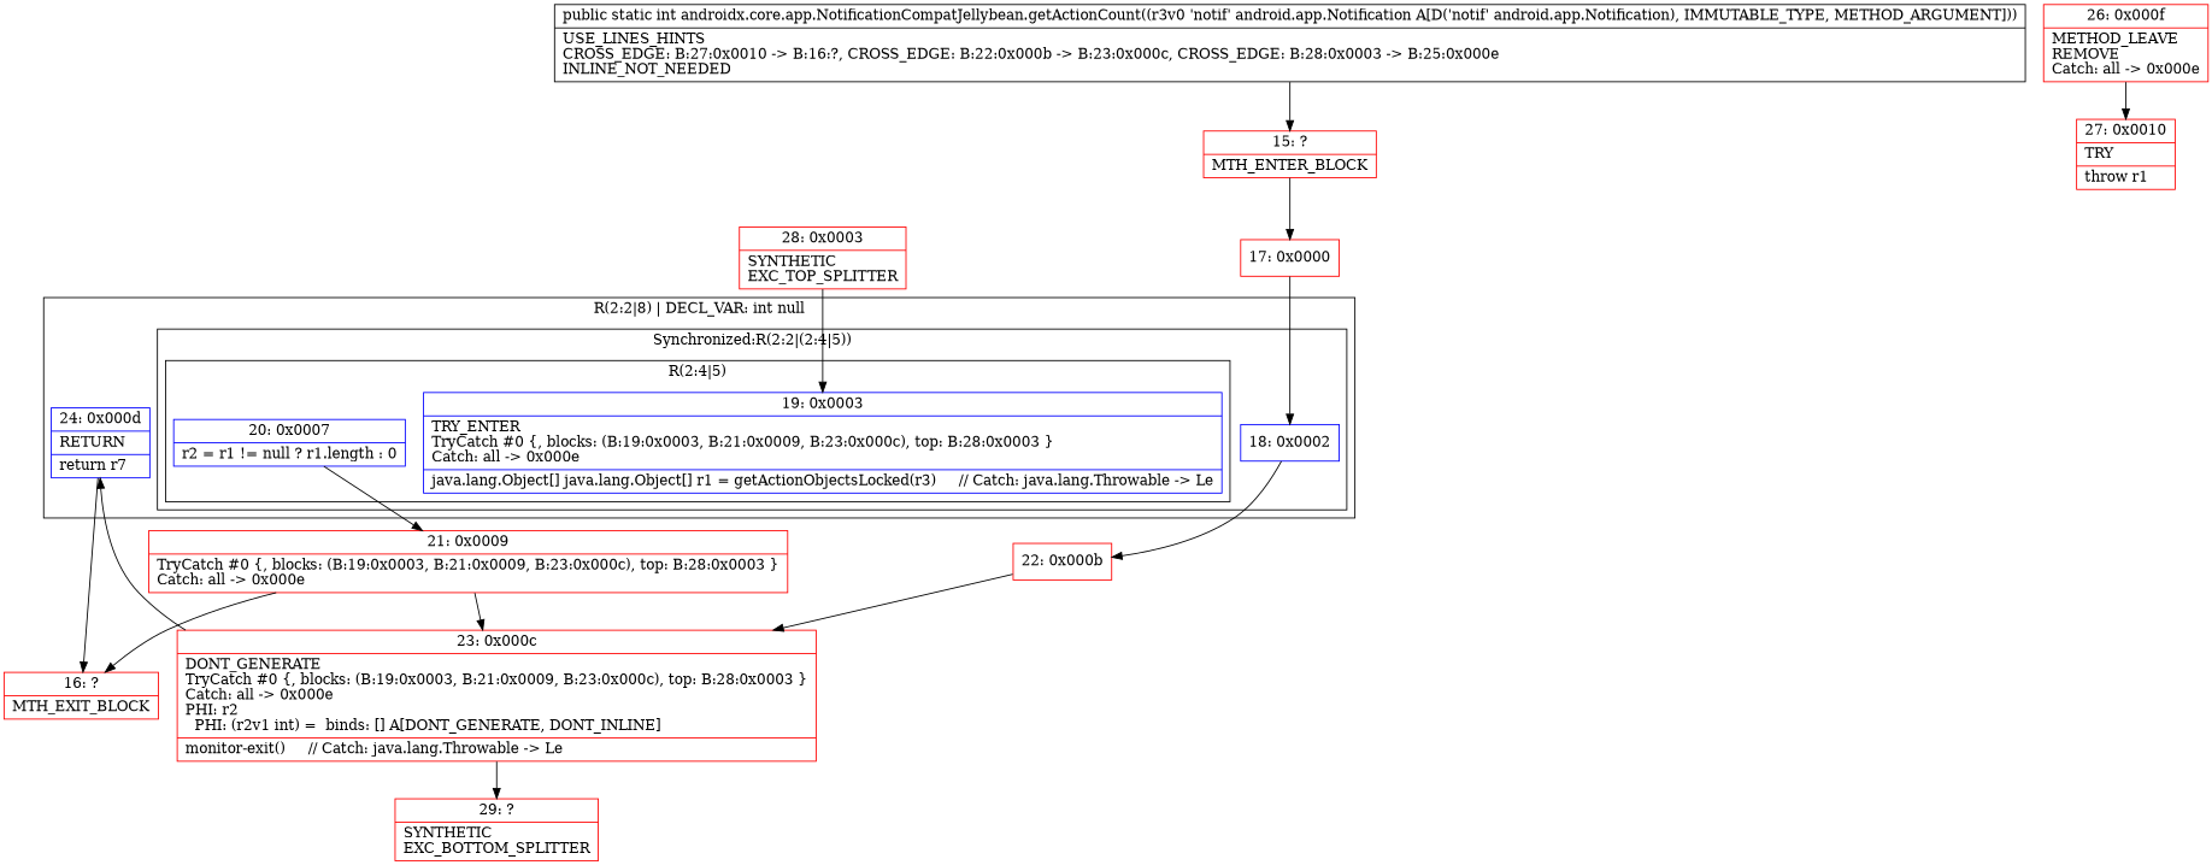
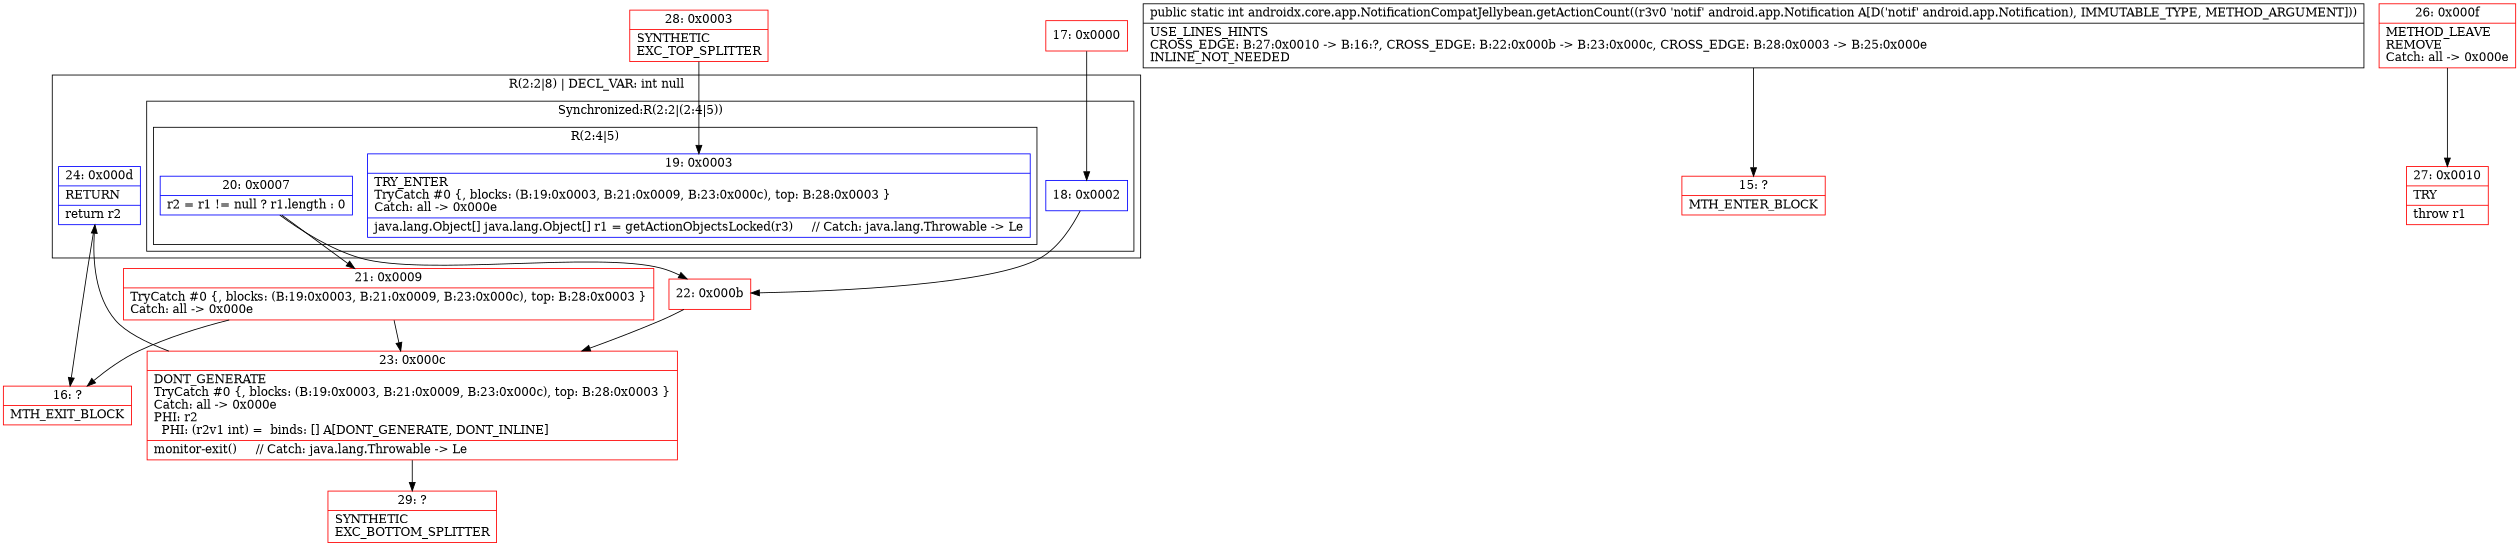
  digraph {
    node [color=red shape=record]
    n1 [color=blue label="{19\:\ 0x0003|TRY_ENTER\lTryCatch #0 \{, blocks: (B:19:0x0003, B:21:0x0009, B:23:0x000c), top: B:28:0x0003 \}\lCatch: all \-\> 0x000e\l|java.lang.Object[] java.lang.Object[] r1 = getActionObjectsLocked(r3)     \/\/ Catch: java.lang.Throwable \-\> Le\l}"]
    n2 [color=blue label="{20\:\ 0x0007|r2 = r1 != null ? r1.length : 0\l}"]
    n3 [color=blue label="{18\:\ 0x0002}"]
-   n4 [color=blue label="{24\:\ 0x000d|RETURN\l|return r7\l}"]
+   n4 [color=blue label="{24\:\ 0x000d|RETURN\l|return r2\l}"]
    n5 [label="{21\:\ 0x0009|TryCatch #0 \{, blocks: (B:19:0x0003, B:21:0x0009, B:23:0x000c), top: B:28:0x0003 \}\lCatch: all \-\> 0x000e\l}"]
    n6 [label="{22\:\ 0x000b}"]
    n7 [label="{16\:\ ?|MTH_EXIT_BLOCK\l}"]
    n8 [label="{28\:\ 0x0003|SYNTHETIC\lEXC_TOP_SPLITTER\l}"]
    n9 [label="{23\:\ 0x000c|DONT_GENERATE\lTryCatch #0 \{, blocks: (B:19:0x0003, B:21:0x0009, B:23:0x000c), top: B:28:0x0003 \}\lCatch: all \-\> 0x000e\lPHI: r2 \l  PHI: (r2v1 int) =  binds: [] A[DONT_GENERATE, DONT_INLINE]\l|monitor\-exit()     \/\/ Catch: java.lang.Throwable \-\> Le\l}"]
    n10 [label="{15\:\ ?|MTH_ENTER_BLOCK\l}"]
    n11 [label="{17\:\ 0x0000}"]
    n12 [label="{29\:\ ?|SYNTHETIC\lEXC_BOTTOM_SPLITTER\l}"]
    n13 [label="{26\:\ 0x000f|METHOD_LEAVE\lREMOVE\lCatch: all \-\> 0x000e\l}"]
    n14 [label="{27\:\ 0x0010|TRY\l|throw r1\l}"]
    n15 [label="{public static int androidx.core.app.NotificationCompatJellybean.getActionCount((r3v0 'notif' android.app.Notification A[D('notif' android.app.Notification), IMMUTABLE_TYPE, METHOD_ARGUMENT]))  | USE_LINES_HINTS\lCROSS_EDGE: B:27:0x0010 \-\> B:16:?, CROSS_EDGE: B:22:0x000b \-\> B:23:0x000c, CROSS_EDGE: B:28:0x0003 \-\> B:25:0x000e\lINLINE_NOT_NEEDED\l}" color=""]
    subgraph cluster_1 {
      label="R(2:2|8) | DECL_VAR: int null\l"
      n4
      subgraph cluster_2 {
        label="Synchronized:R(2:2|(2:4|5))"
        n3
        subgraph cluster_3 {
          label="R(2:4|5)"
          n1
          n2
        }
      }
    }
    n2 -> n5
+   n2 -> n6
    n3 -> n6
    n4 -> n7
    n5 -> n7
    n5 -> n9
    n6 -> n9
    n8 -> n1
    n9 -> n4
    n9 -> n12
-   n10 -> n11
    n11 -> n3
    n13 -> n14
    n15 -> n10
  }
